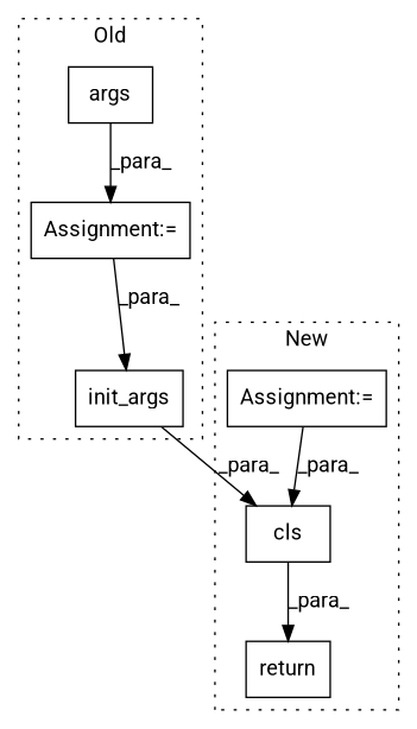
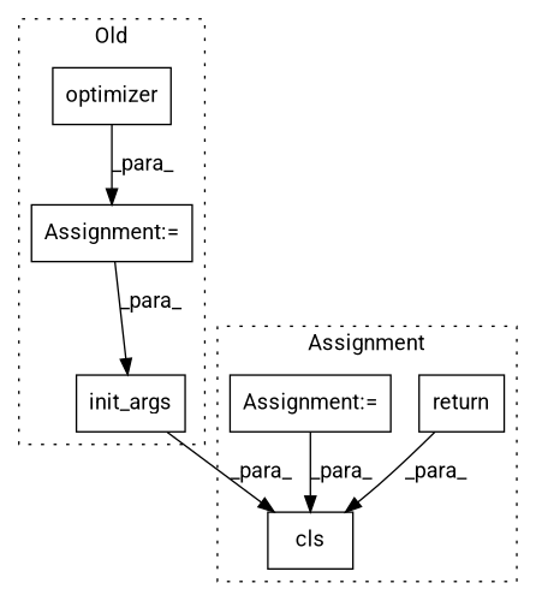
  digraph {
    fontname=Roboto
    node [a=32 fontname=Roboto l=1 shape=box]
    edge [fontname=Roboto]
-   n1 [l=11 label=args s=3170]
+   n1 [l=11 label=optimizer s=3170]
    n2 [l="10,1" label=init_args s="3231,3326"]
    n3 [a=7 label="Assignment:=" s=3169]
    n4 [a=41 l=7 label=return s=3855]
    n5 [l="4,1" label=cls s="3862,3951"]
    n6 [a=7 label="Assignment:=" s=3604]
    subgraph cluster_1 {
      label=Old
      style=dotted
      n1
      n2
      n3
    }
    subgraph cluster_2 {
-     label=New
+     label=Assignment
      style=dotted
      n4
      n5
      n6
    }
    n1 -> n3 [label=_para_]
    n2 -> n5 [label=_para_]
    n3 -> n2 [label=_para_]
-   n5 -> n4 [label=_para_]
+   n4 -> n5 [label=_para_]
    n6 -> n5 [label=_para_]
  }
